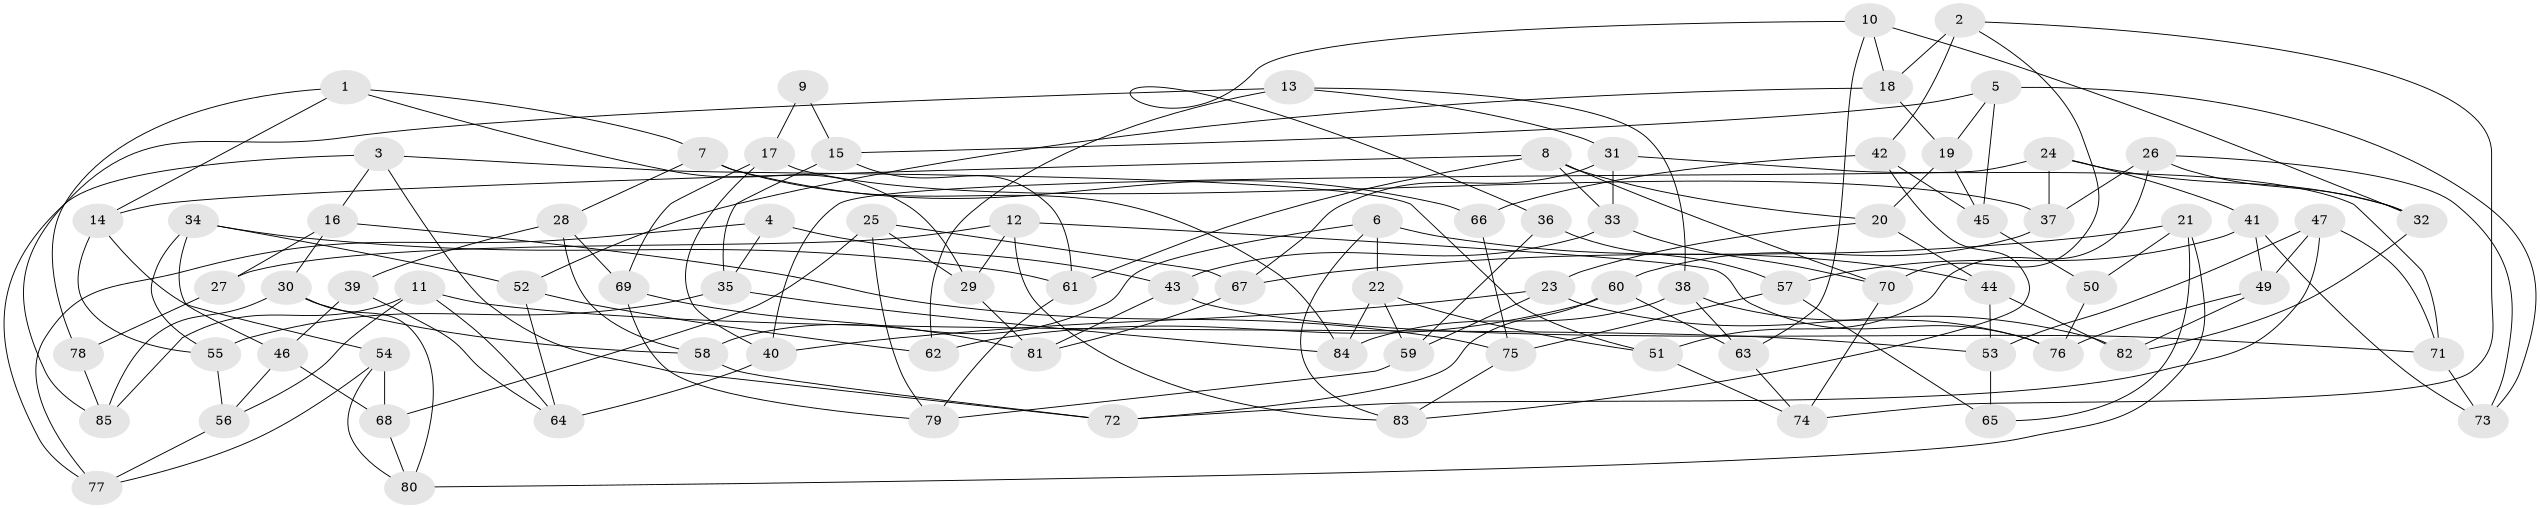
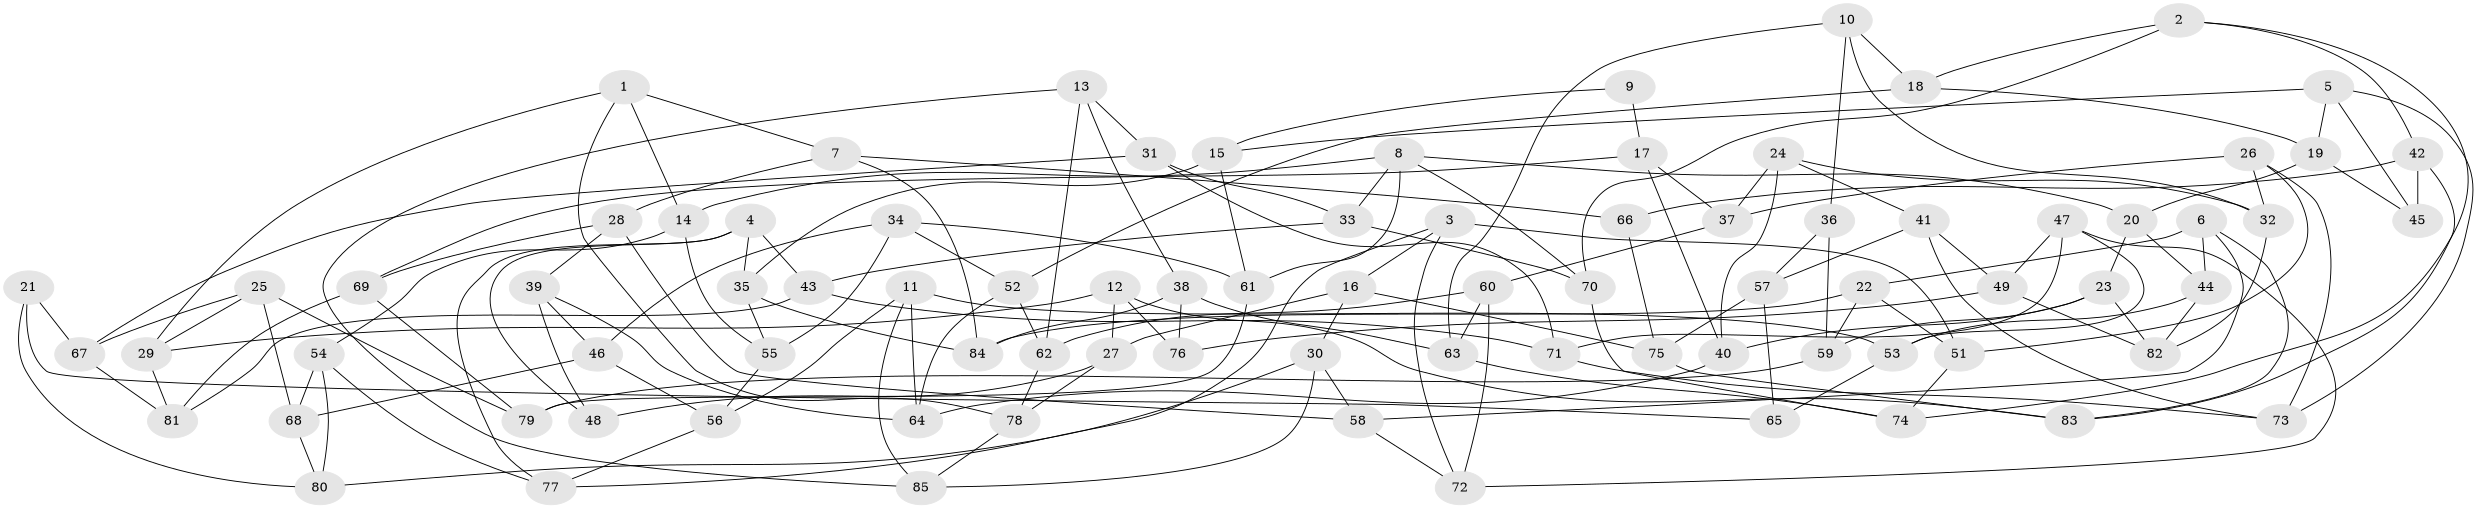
  graph {
    node [color=gray90 style=filled]
    1
    7
    14
    29
    78
    28
    66
    84
    54
    55
    81
    85
    2
    18
    42
    70
    74
    19
    52
    45
    83
    3
    16
    51
    72
    77
    27
    30
    75
    4
    35
    43
+   48
    71
    5
    15
    73
    61
    20
-   50
    6
    22
    44
    58
    59
    53
    82
    69
    39
    8
    33
    23
    79
    9
    17
    37
    40
    10
    32
    36
    63
    57
    11
    56
    64
    65
    12
    76
    13
    31
    38
    62
    67
    80
    68
    60
    21
    24
    41
    49
    25
    26
    46
    34
    47
    1 -- 7
    1 -- 14
    1 -- 29
    1 -- 78
    7 -- 28
    7 -- 66
    7 -- 84
    14 -- 54
    14 -- 55
    29 -- 81
    78 -- 85
    28 -- 58
    28 -- 69
    28 -- 39
    66 -- 75
    54 -- 77
    54 -- 80
    54 -- 68
    55 -- 56
    2 -- 18
    2 -- 42
    2 -- 70
    2 -- 74
    18 -- 19
    18 -- 52
    42 -- 66
    42 -- 45
    42 -- 83
    70 -- 74
    19 -- 45
    19 -- 20
    52 -- 64
    52 -- 62
-   45 -- 50
    3 -- 16
    3 -- 51
    3 -- 72
    3 -- 77
    16 -- 27
    16 -- 30
    16 -- 75
    51 -- 74
    27 -- 78
+   27 -- 48
    30 -- 85
    30 -- 58
    30 -- 80
    75 -- 83
    4 -- 77
    4 -- 35
    4 -- 43
+   4 -- 48
    35 -- 84
    35 -- 55
    43 -- 81
    43 -- 71
    71 -- 73
    5 -- 19
    5 -- 45
    5 -- 15
    5 -- 73
    15 -- 35
    15 -- 61
    61 -- 79
    20 -- 44
    20 -- 23
-   50 -- 76
    6 -- 83
    6 -- 22
    6 -- 44
    6 -- 58
    22 -- 84
    22 -- 51
    22 -- 59
    44 -- 53
    44 -- 82
    58 -- 72
    59 -- 79
    53 -- 65
    69 -- 81
    69 -- 79
+   39 -- 48
    39 -- 64
    39 -- 46
    8 -- 14
    8 -- 70
    8 -- 61
    8 -- 20
    8 -- 33
    33 -- 70
    33 -- 43
    23 -- 59
    23 -- 82
    23 -- 40
    9 -- 15
    9 -- 17
    17 -- 69
    17 -- 37
    17 -- 40
    37 -- 60
    40 -- 64
    10 -- 18
    10 -- 32
    10 -- 36
    10 -- 63
    32 -- 82
    36 -- 59
    36 -- 57
    63 -- 74
    57 -- 75
    57 -- 65
    11 -- 85
    11 -- 53
    11 -- 56
    11 -- 64
    56 -- 77
    12 -- 29
    12 -- 83
    12 -- 27
    12 -- 76
    13 -- 85
    13 -- 31
    13 -- 38
    13 -- 62
    31 -- 71
    31 -- 33
    31 -- 67
    38 -- 84
    38 -- 63
    38 -- 76
+   62 -- 78
    67 -- 81
    68 -- 80
    60 -- 72
    60 -- 63
    60 -- 62
-   21 -- 50
    21 -- 65
    21 -- 67
    21 -- 80
    24 -- 37
    24 -- 40
    24 -- 32
    24 -- 41
    41 -- 73
    41 -- 57
    41 -- 49
    49 -- 82
    49 -- 76
    25 -- 29
    25 -- 79
    25 -- 67
    25 -- 68
    26 -- 51
    26 -- 73
    26 -- 37
    26 -- 32
    46 -- 56
    46 -- 68
    34 -- 55
    34 -- 52
    34 -- 61
    34 -- 46
    47 -- 72
    47 -- 71
    47 -- 53
    47 -- 49
  }
